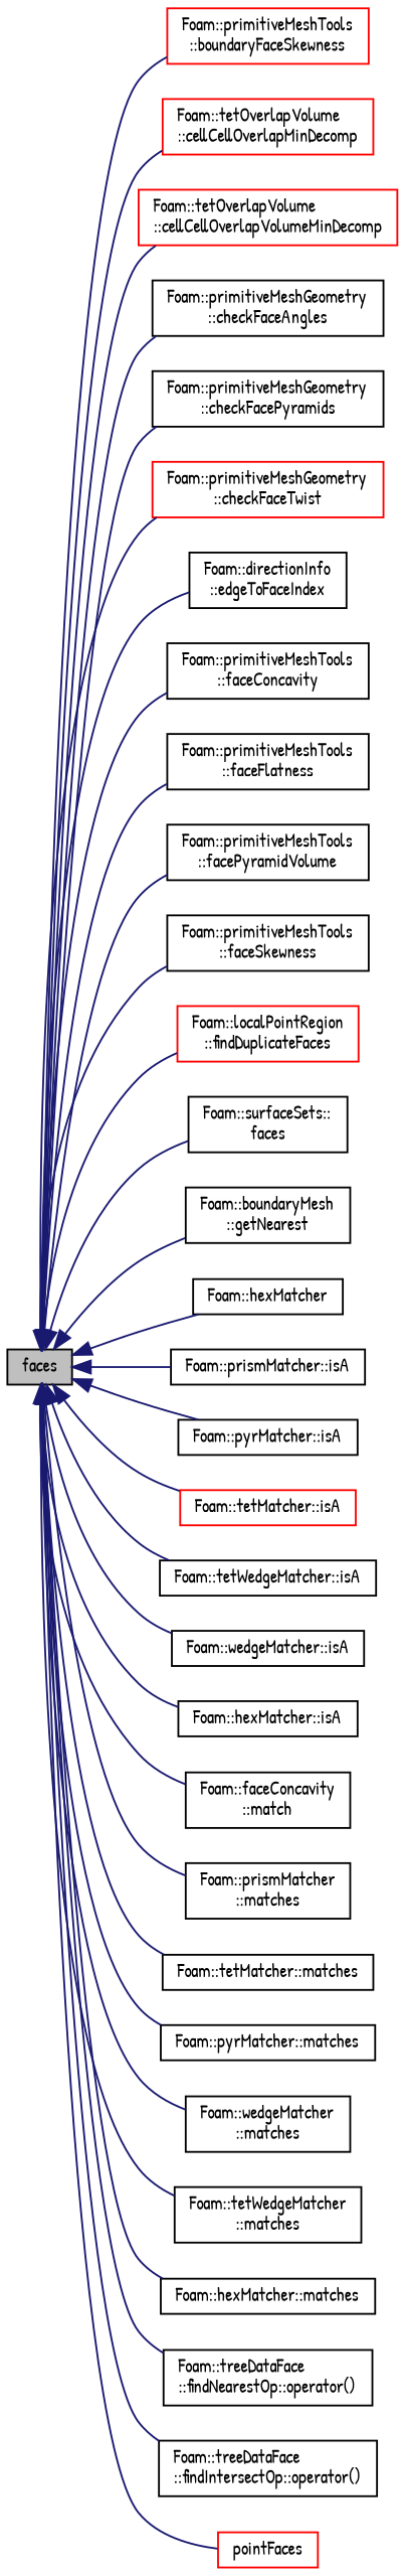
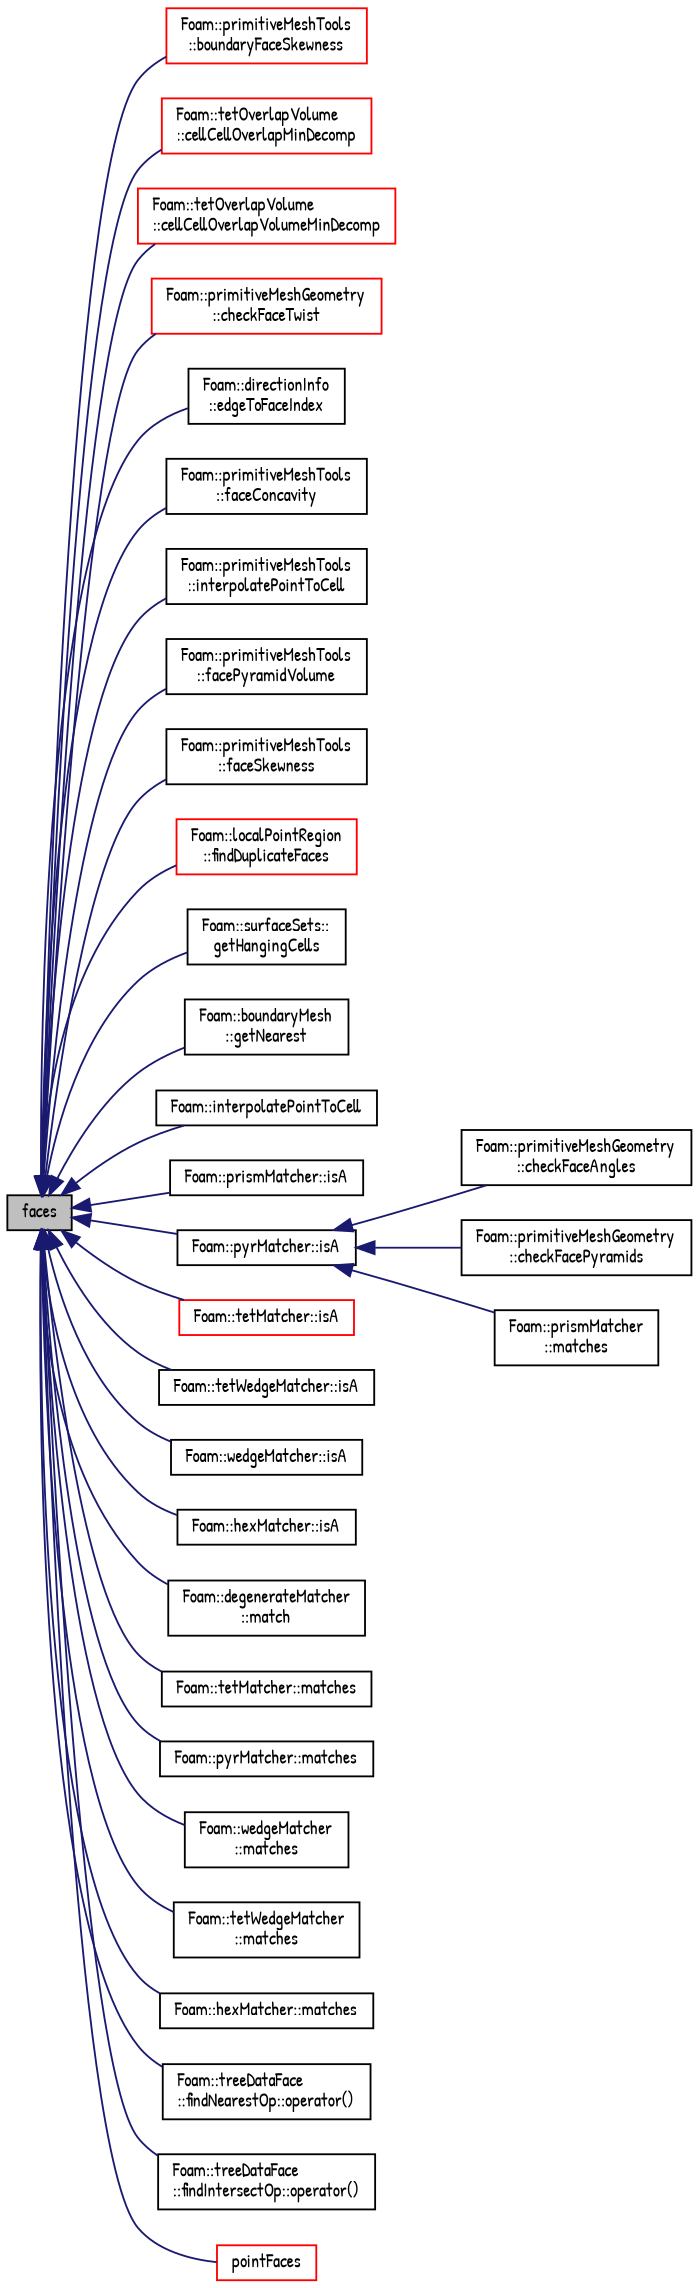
  digraph {
    fontname="Patrick Hand"
    rankdir=LR
    node [color=black fontname="Patrick Hand" fontsize=10 shape=record]
    edge [color=midnightblue dir=back fontname="Patrick Hand" fontsize=10 labelfontname=FreeSans labelfontsize=10 style=solid]
    n1 [fillcolor=grey75 fontcolor=black height=0.2 label=faces style=filled width=0.4]
    n2 [color=red height=0.2 label="Foam::primitiveMeshTools\l::boundaryFaceSkewness" width=0.4]
    n3 [color=red height=0.2 label="Foam::tetOverlapVolume\l::cellCellOverlapMinDecomp" width=0.4]
    n4 [color=red height=0.2 label="Foam::tetOverlapVolume\l::cellCellOverlapVolumeMinDecomp" width=0.4]
    n5 [height=0.2 label="Foam::primitiveMeshGeometry\l::checkFaceAngles" width=0.4]
    n6 [height=0.2 label="Foam::primitiveMeshGeometry\l::checkFacePyramids" width=0.4]
    n7 [color=red height=0.2 label="Foam::primitiveMeshGeometry\l::checkFaceTwist" width=0.4]
    n8 [height=0.2 label="Foam::directionInfo\l::edgeToFaceIndex" width=0.4]
    n9 [height=0.2 label="Foam::primitiveMeshTools\l::faceConcavity" width=0.4]
-   n10 [height=0.2 label="Foam::primitiveMeshTools\l::faceFlatness" width=0.4]
+   n10 [height=0.2 label="Foam::primitiveMeshTools\l::interpolatePointToCell" width=0.4]
    n11 [height=0.2 label="Foam::primitiveMeshTools\l::facePyramidVolume" width=0.4]
    n12 [height=0.2 label="Foam::primitiveMeshTools\l::faceSkewness" width=0.4]
    n13 [color=red height=0.2 label="Foam::localPointRegion\l::findDuplicateFaces" width=0.4]
-   n14 [height=0.2 label="Foam::surfaceSets::\lfaces" width=0.4]
+   n14 [height=0.2 label="Foam::surfaceSets::\lgetHangingCells" width=0.4]
    n15 [height=0.2 label="Foam::boundaryMesh\l::getNearest" width=0.4]
-   n16 [height=0.2 label="Foam::hexMatcher" width=0.4]
+   n16 [height=0.2 label="Foam::interpolatePointToCell" width=0.4]
    n17 [height=0.2 label="Foam::prismMatcher::isA" width=0.4]
    n18 [height=0.2 label="Foam::pyrMatcher::isA" width=0.4]
    n19 [color=red height=0.2 label="Foam::tetMatcher::isA" width=0.4]
    n20 [height=0.2 label="Foam::tetWedgeMatcher::isA" width=0.4]
    n21 [height=0.2 label="Foam::wedgeMatcher::isA" width=0.4]
    n22 [height=0.2 label="Foam::hexMatcher::isA" width=0.4]
-   n23 [height=0.2 label="Foam::faceConcavity\l::match" width=0.4]
+   n23 [height=0.2 label="Foam::degenerateMatcher\l::match" width=0.4]
    n24 [height=0.2 label="Foam::prismMatcher\l::matches" width=0.4]
    n25 [height=0.2 label="Foam::tetMatcher::matches" width=0.4]
    n26 [height=0.2 label="Foam::pyrMatcher::matches" width=0.4]
    n27 [height=0.2 label="Foam::wedgeMatcher\l::matches" width=0.4]
    n28 [height=0.2 label="Foam::tetWedgeMatcher\l::matches" width=0.4]
    n29 [height=0.2 label="Foam::hexMatcher::matches" width=0.4]
    n30 [height=0.2 label="Foam::treeDataFace\l::findNearestOp::operator()" width=0.4]
    n31 [height=0.2 label="Foam::treeDataFace\l::findIntersectOp::operator()" width=0.4]
    n32 [color=red height=0.2 label=pointFaces width=0.4]
    n1 -> n2
    n1 -> n3
    n1 -> n4
-   n1 -> n5
-   n1 -> n6
+   n18 -> n5
+   n18 -> n6
    n1 -> n7
    n1 -> n8
    n1 -> n9
    n1 -> n10
    n1 -> n11
    n1 -> n12
    n1 -> n13
    n1 -> n14
    n1 -> n15
    n1 -> n16
    n1 -> n17
    n1 -> n18
    n1 -> n19
    n1 -> n20
    n1 -> n21
    n1 -> n22
    n1 -> n23
-   n1 -> n24
+   n18 -> n24
    n1 -> n25
    n1 -> n26
    n1 -> n27
    n1 -> n28
    n1 -> n29
    n1 -> n30
    n1 -> n31
    n1 -> n32
  }
